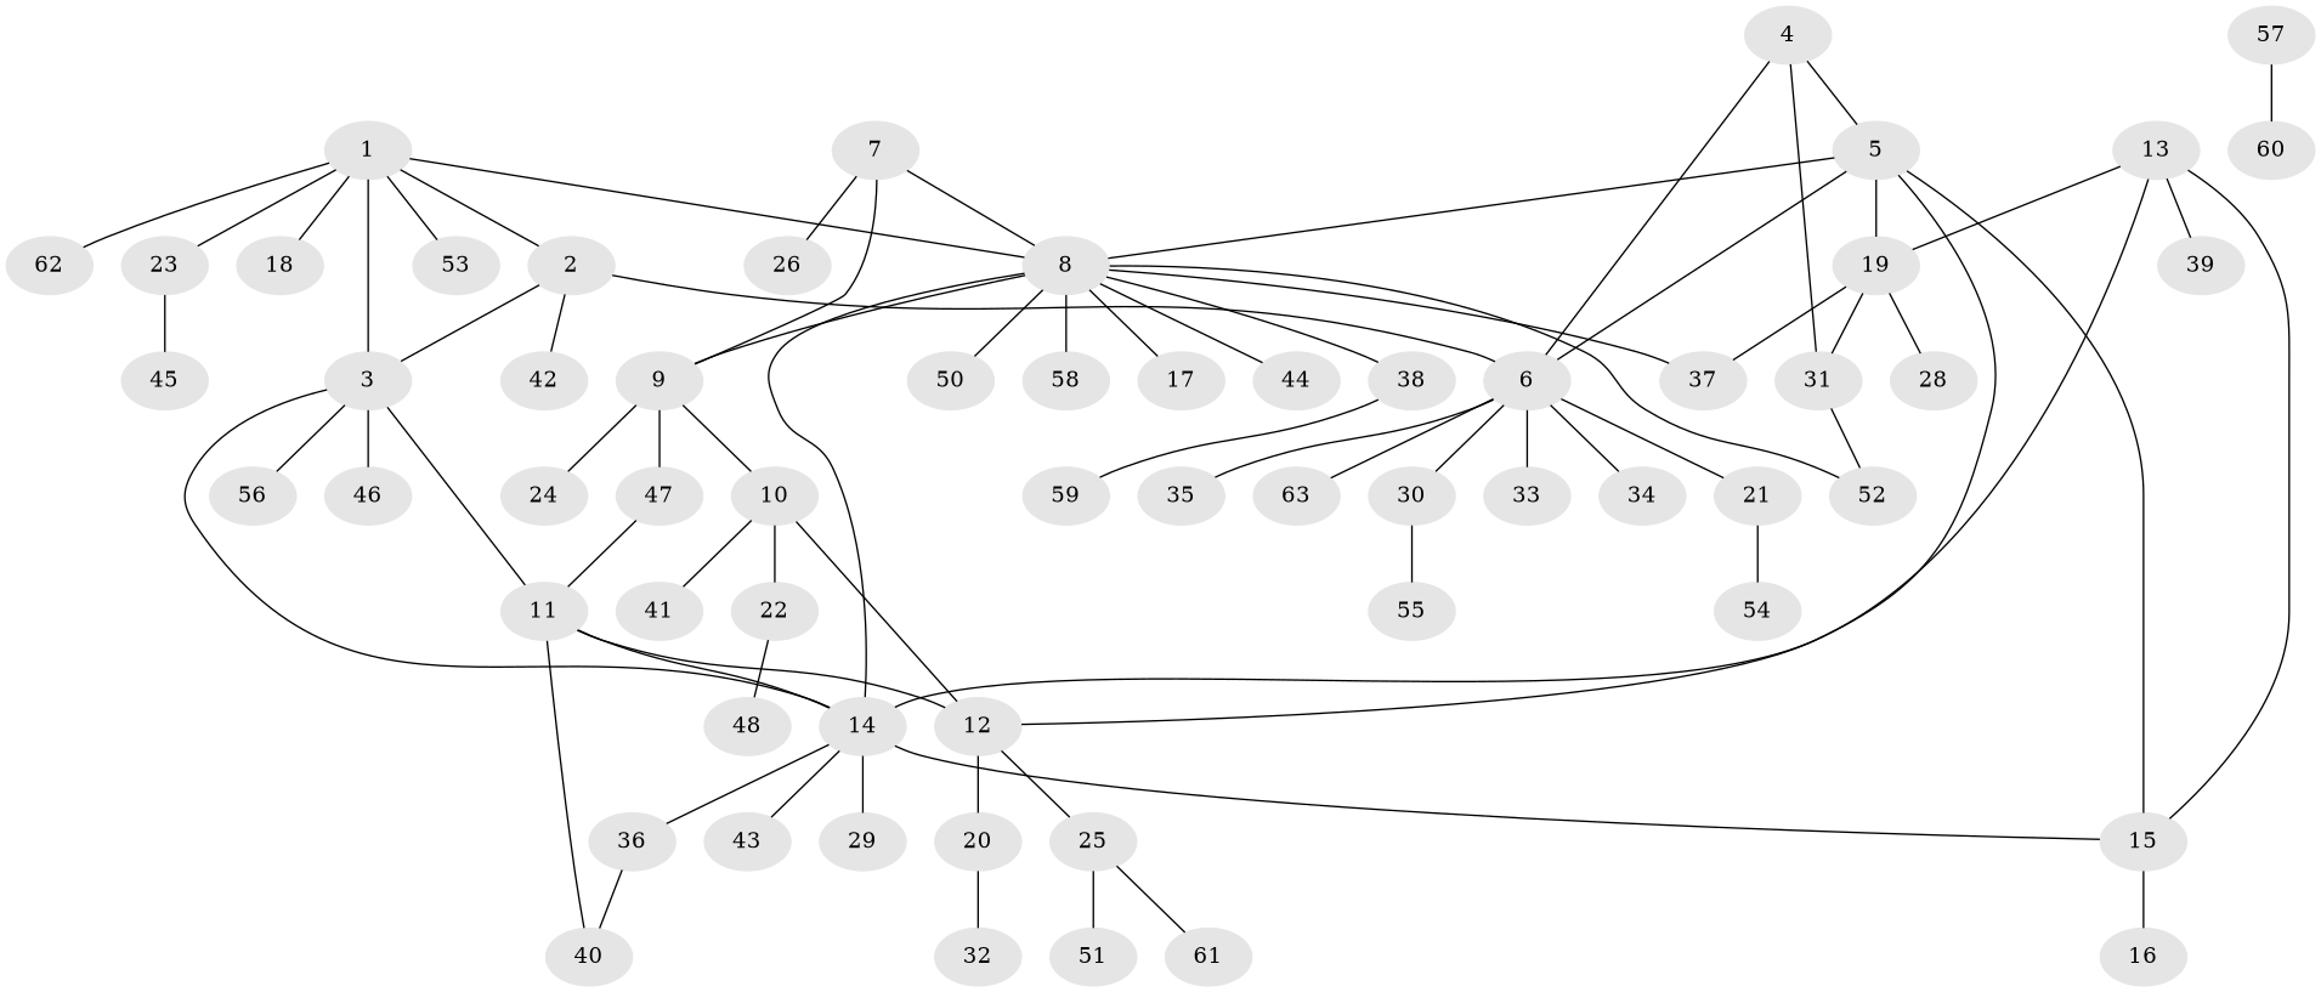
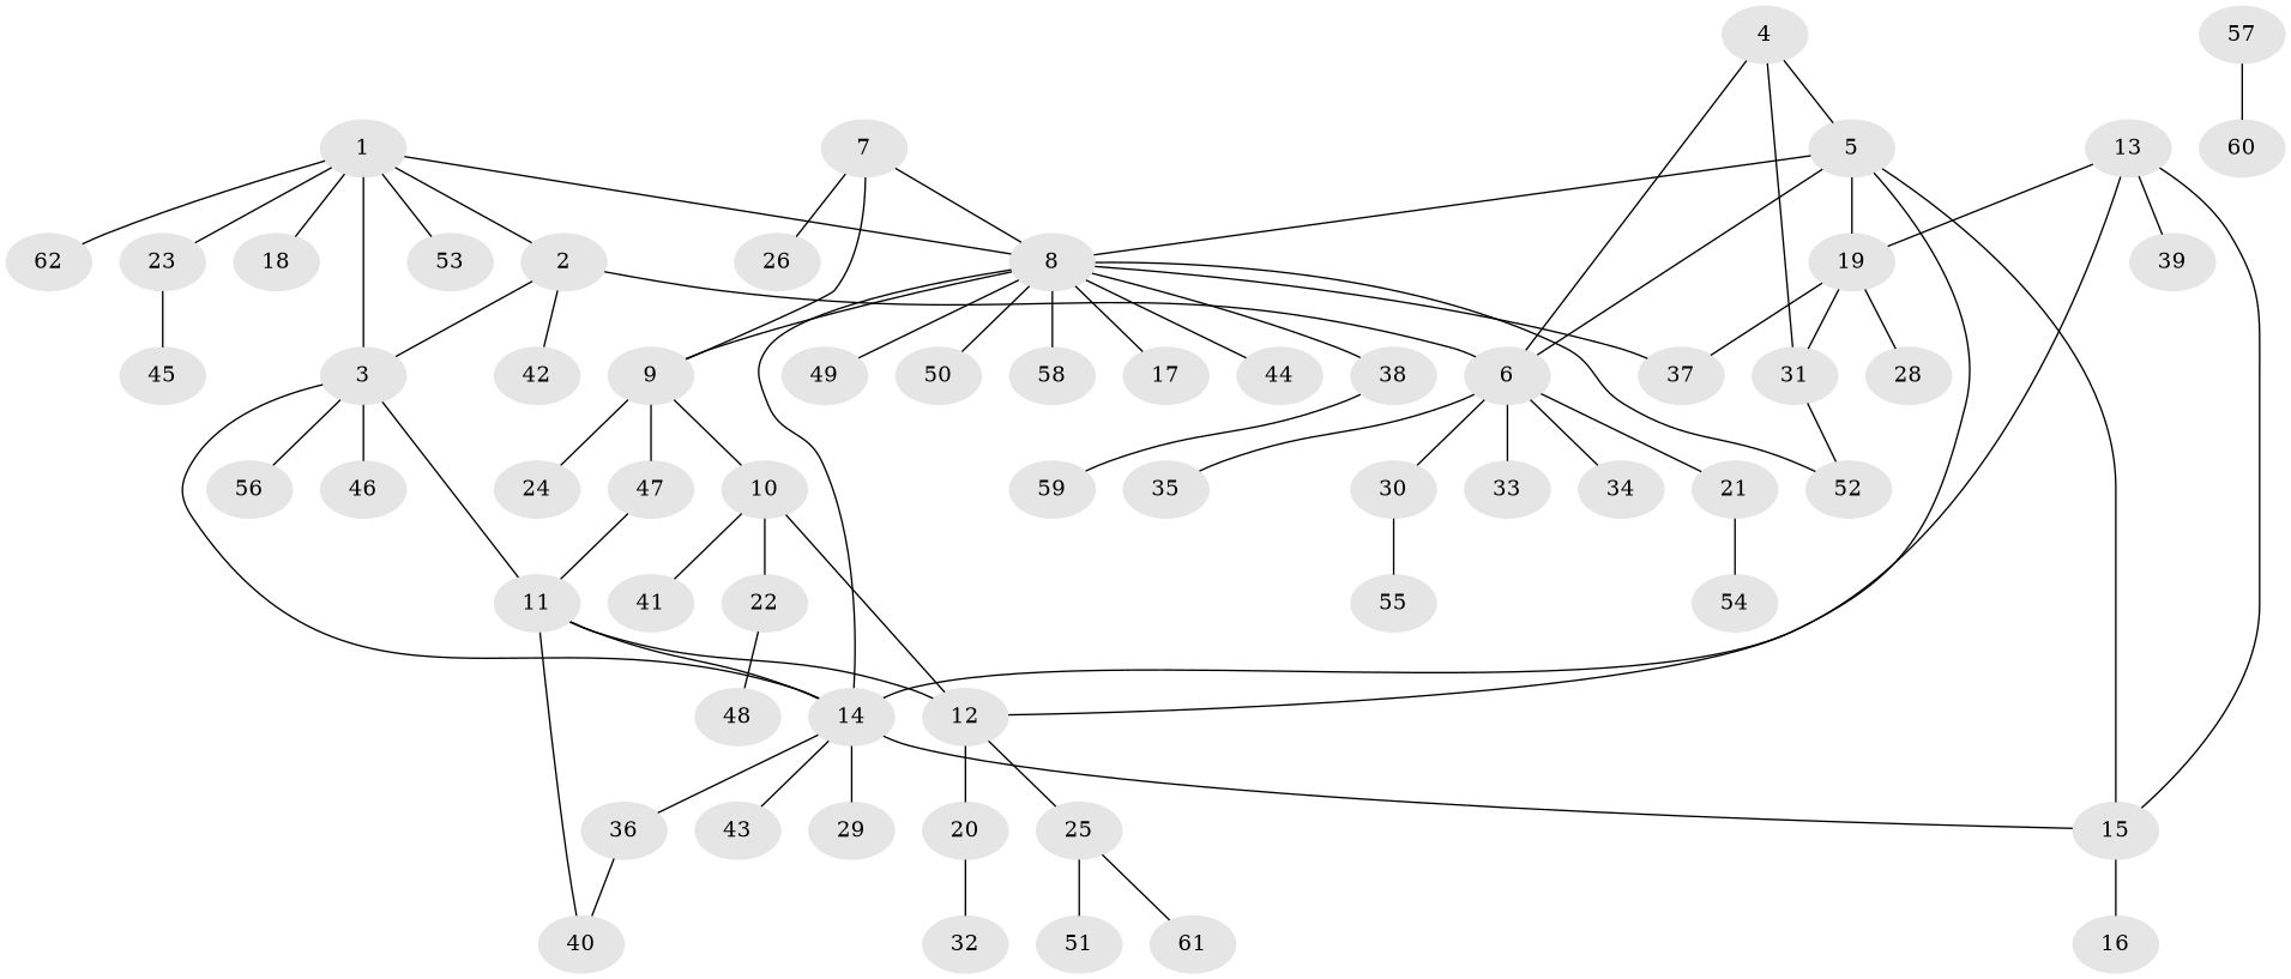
  graph {
    node [color=gray90 style=filled]
    1
    2
    3
    8
    18
    23
    53
    62
    6
    42
    11
    14
    46
    56
    9
    17
    37
    38
    44
+   49
    50
    52
    58
    45
    21
    30
    33
    34
    35
-   63
    12
    40
    15
    29
    36
    43
    4
    5
    31
    19
    20
    25
    16
    28
    54
    55
    7
    26
    10
    24
    47
    59
    22
    41
    48
    32
    51
    61
    13
    39
    57
    60
    1 -- 2
    1 -- 3
    1 -- 8
    1 -- 18
    1 -- 23
    1 -- 53
    1 -- 62
    2 -- 3
    2 -- 6
    2 -- 42
    3 -- 11
    3 -- 14
    3 -- 46
    3 -- 56
    8 -- 14
    8 -- 9
    8 -- 17
    8 -- 37
    8 -- 38
    8 -- 44
+   8 -- 49
    8 -- 50
    8 -- 52
    8 -- 58
    23 -- 45
    6 -- 21
    6 -- 30
    6 -- 33
    6 -- 34
    6 -- 35
-   6 -- 63
    11 -- 14
    11 -- 12
    11 -- 40
    14 -- 15
    14 -- 29
    14 -- 36
    14 -- 43
    9 -- 10
    9 -- 24
    9 -- 47
    38 -- 59
    21 -- 54
    30 -- 55
    12 -- 20
    12 -- 25
    15 -- 16
    36 -- 40
    4 -- 6
    4 -- 5
    4 -- 31
    5 -- 8
    5 -- 6
    5 -- 12
    5 -- 15
    5 -- 19
    31 -- 52
    19 -- 37
    19 -- 31
    19 -- 28
    20 -- 32
    25 -- 51
    25 -- 61
    7 -- 8
    7 -- 9
    7 -- 26
    10 -- 12
    10 -- 22
    10 -- 41
    47 -- 11
    22 -- 48
    13 -- 14
    13 -- 15
    13 -- 19
    13 -- 39
    57 -- 60
  }
